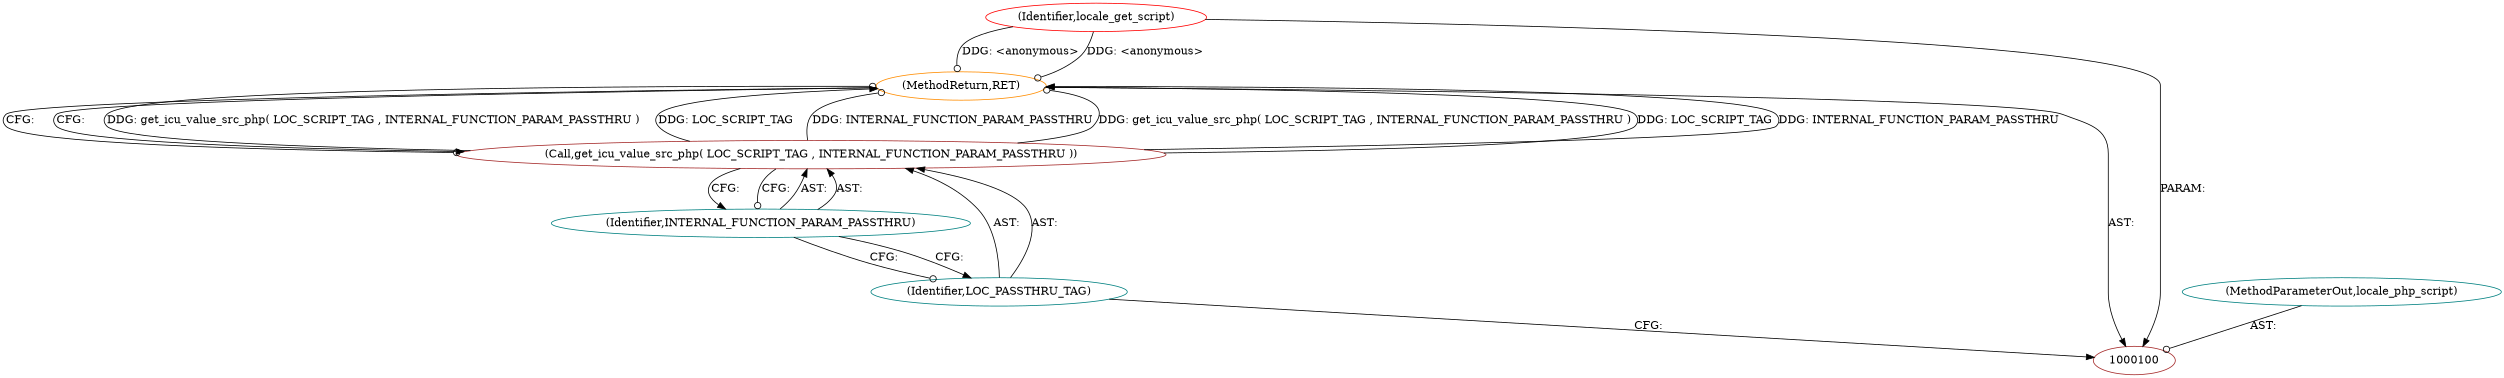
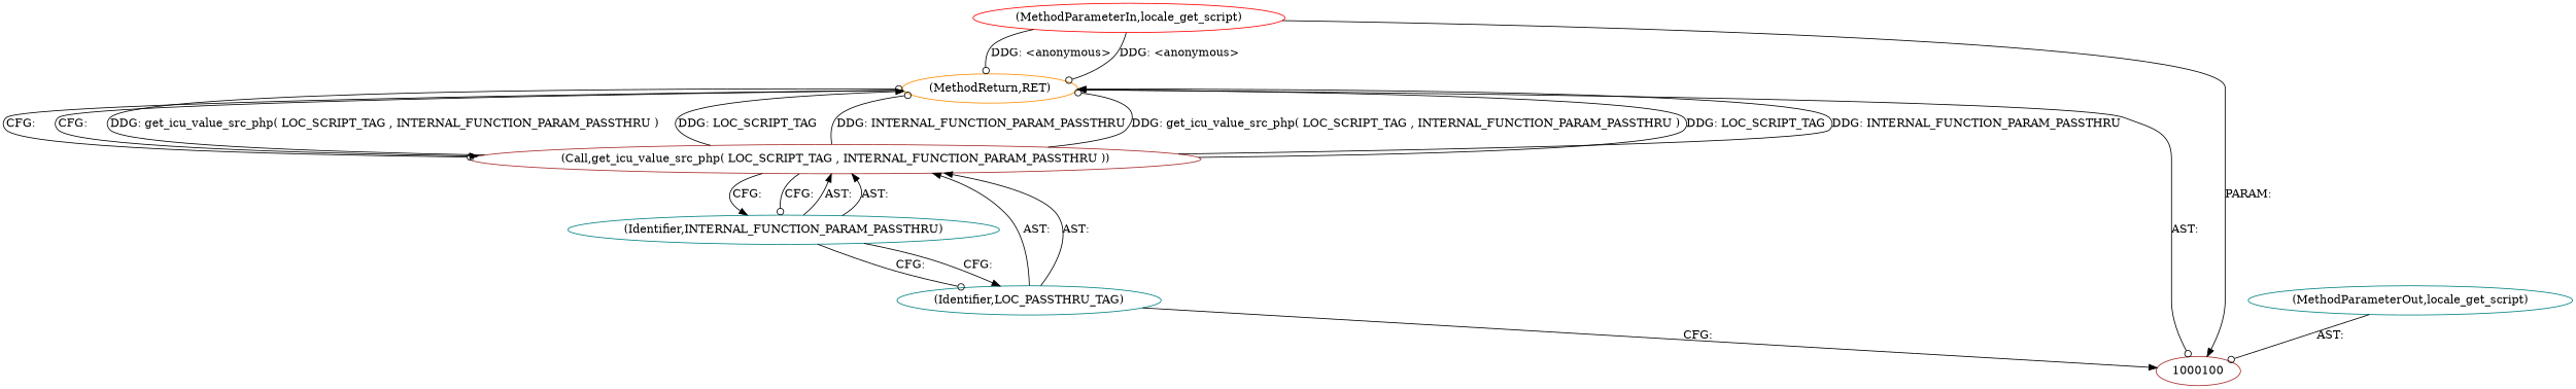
  digraph {
    node [color=teal]
    edge [arrowhead=normal]
    n1 [color=darkorange label="(MethodReturn,RET)"]
    n2 [color=brown label="(Call,get_icu_value_src_php( LOC_SCRIPT_TAG , INTERNAL_FUNCTION_PARAM_PASSTHRU ))"]
    1000100 [color=brown]
    n4 [label="(Identifier,INTERNAL_FUNCTION_PARAM_PASSTHRU)"]
-   n5 [color=red label="(Identifier,locale_get_script)"]
-   n6 [label="(MethodParameterOut,locale_php_script)"]
+   n5 [color=red label="(MethodParameterIn,locale_get_script)"]
+   n6 [label="(MethodParameterOut,locale_get_script)"]
    n7 [label="(Identifier,LOC_PASSTHRU_TAG)"]
    n1 -> n2 [arrowhead=odot label="CFG: "]
    n1 -> n2 [label="CFG: "]
-   n1 -> 1000100 [label="AST: "]
+   n1 -> 1000100 [arrowhead=odot label="AST: "]
    n2 -> n1 [arrowhead=odot label="DDG: get_icu_value_src_php( LOC_SCRIPT_TAG , INTERNAL_FUNCTION_PARAM_PASSTHRU )"]
    n2 -> n1 [label="DDG: LOC_SCRIPT_TAG"]
    n2 -> n1 [arrowhead=odot label="DDG: INTERNAL_FUNCTION_PARAM_PASSTHRU"]
    n2 -> n1 [arrowhead=odot label="DDG: get_icu_value_src_php( LOC_SCRIPT_TAG , INTERNAL_FUNCTION_PARAM_PASSTHRU )"]
    n2 -> n1 [label="DDG: LOC_SCRIPT_TAG"]
    n2 -> n1 [label="DDG: INTERNAL_FUNCTION_PARAM_PASSTHRU"]
    n2 -> n4 [label="CFG: "]
    n2 -> n4 [arrowhead=odot label="CFG: "]
    n4 -> n2 [label="AST: "]
    n4 -> n2 [label="AST: "]
    n4 -> n7 [arrowhead=odot label="CFG: "]
    n4 -> n7 [label="CFG: "]
    n5 -> n1 [arrowhead=odot label="DDG: <anonymous>"]
    n5 -> n1 [arrowhead=odot label="DDG: <anonymous>"]
    n5 -> 1000100 [label="PARAM: "]
    n6 -> 1000100 [arrowhead=odot label="AST: "]
    n7 -> n2 [label="AST: "]
    n7 -> n2 [label="AST: "]
    n7 -> 1000100 [label="CFG: "]
  }
